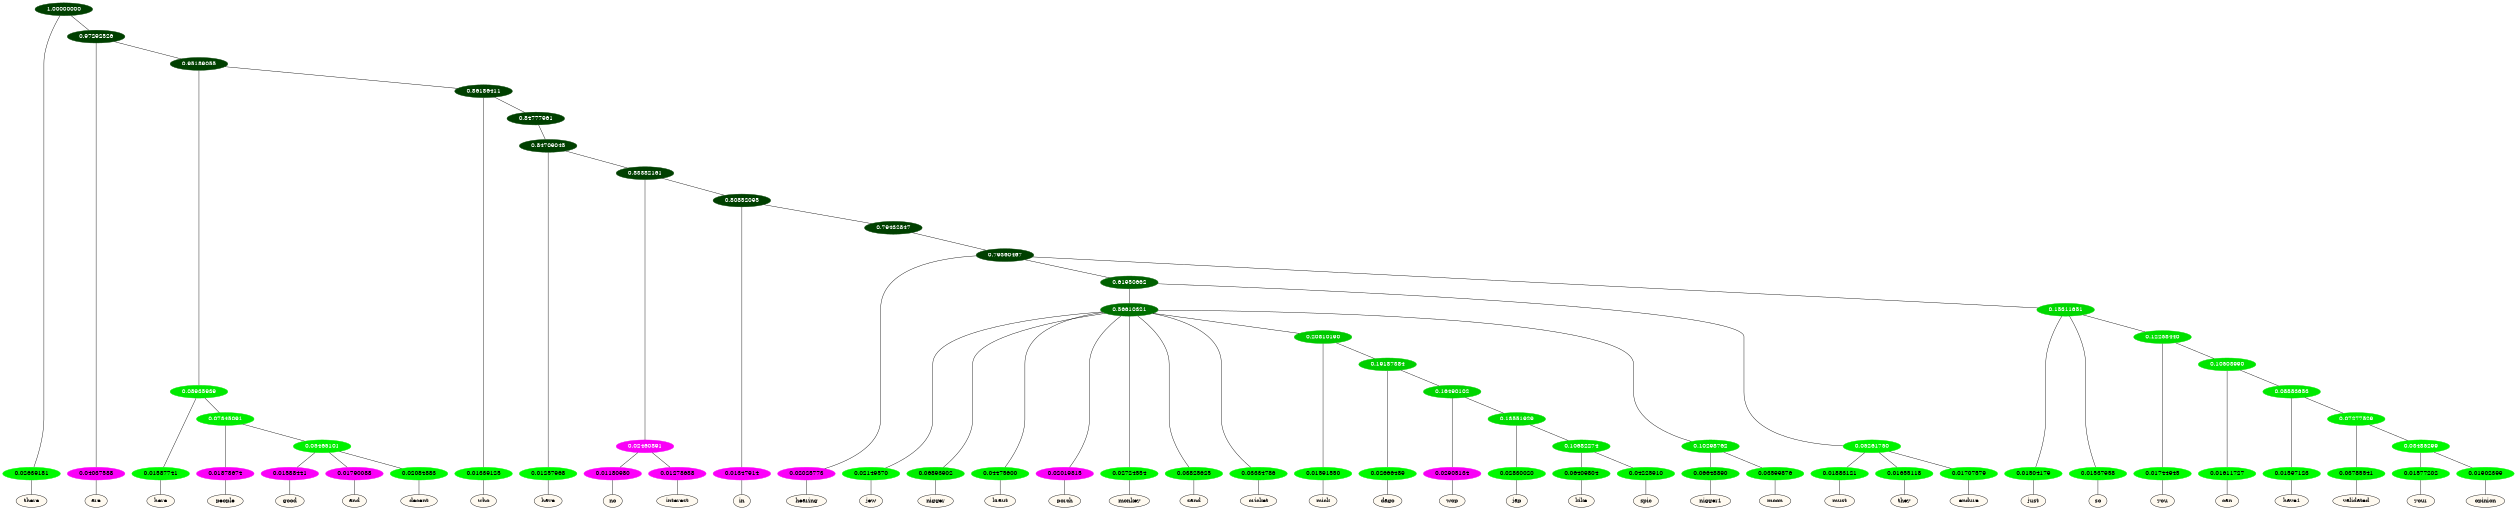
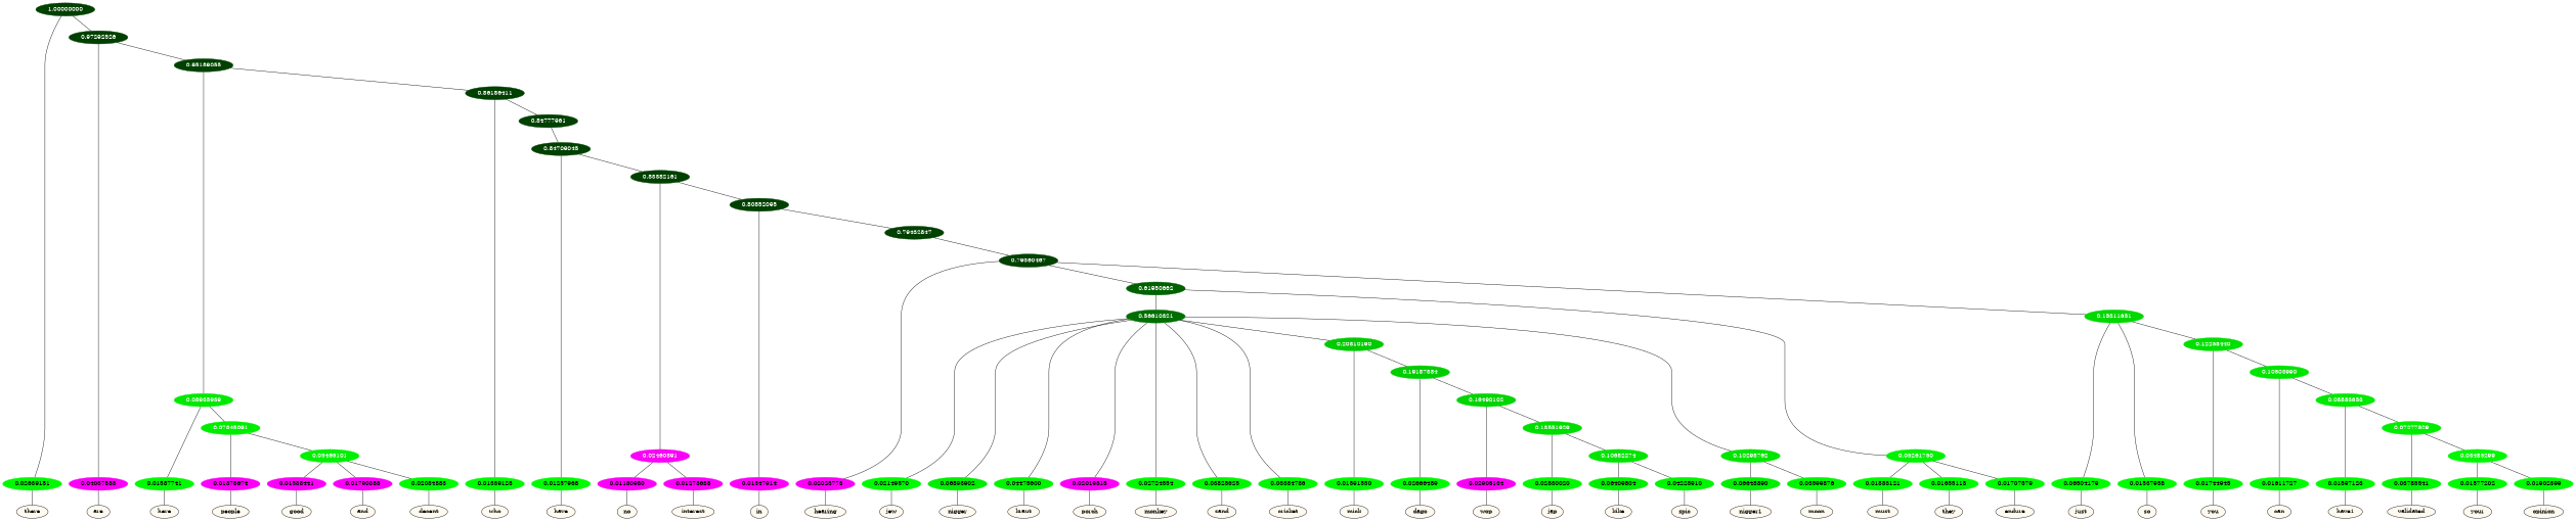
  graph {
    node [color=black format=png nodesep=0.001 ordering=out overlap_scaling=0.01 ranksep=0.001 style=filled]
    n1 [fillcolor=floralwhite height=0.15 label=there style="filled,solid" width=0.15]
    n2 [fillcolor=floralwhite height=0.15 label=are style="filled,solid" width=0.15]
    n3 [fillcolor=floralwhite height=0.15 label=good style="filled,solid" width=0.15]
    n4 [fillcolor=floralwhite height=0.15 label=and style="filled,solid" width=0.15]
    n5 [fillcolor=floralwhite height=0.15 label=decent style="filled,solid" width=0.15]
    n6 [fillcolor=floralwhite height=0.15 label=people style="filled,solid" width=0.15]
    n7 [fillcolor=floralwhite height=0.15 label=here style="filled,solid" width=0.15]
    n8 [fillcolor=floralwhite height=0.15 label=who style="filled,solid" width=0.15]
    n9 [fillcolor=floralwhite height=0.15 label=have style="filled,solid" width=0.15]
    n10 [fillcolor=floralwhite height=0.15 label=no style="filled,solid" width=0.15]
    n11 [fillcolor=floralwhite height=0.15 label=interest style="filled,solid" width=0.15]
    n12 [fillcolor=floralwhite height=0.15 label=in style="filled,solid" width=0.15]
    n13 [fillcolor=floralwhite height=0.15 label=hearing style="filled,solid" width=0.15]
    n14 [fillcolor=floralwhite height=0.15 label=jew style="filled,solid" width=0.15]
    n15 [fillcolor=floralwhite height=0.15 label=nigger style="filled,solid" width=0.15]
    n16 [fillcolor=floralwhite height=0.15 label=kike style="filled,solid" width=0.15]
    n17 [fillcolor=floralwhite height=0.15 label=spic style="filled,solid" width=0.15]
    n18 [fillcolor=floralwhite height=0.15 label=jap style="filled,solid" width=0.15]
    n19 [fillcolor=floralwhite height=0.15 label=wop style="filled,solid" width=0.15]
    n20 [fillcolor=floralwhite height=0.15 label=dago style="filled,solid" width=0.15]
    n21 [fillcolor=floralwhite height=0.15 label=mick style="filled,solid" width=0.15]
    n22 [fillcolor=floralwhite height=0.15 label=kraut style="filled,solid" width=0.15]
    n23 [fillcolor=floralwhite height=0.15 label=porch style="filled,solid" width=0.15]
    n24 [fillcolor=floralwhite height=0.15 label=monkey style="filled,solid" width=0.15]
    n25 [fillcolor=floralwhite height=0.15 label=sand style="filled,solid" width=0.15]
    n26 [fillcolor=floralwhite height=0.15 label=nigger1 style="filled,solid" width=0.15]
    n27 [fillcolor=floralwhite height=0.15 label=moon style="filled,solid" width=0.15]
    n28 [fillcolor=floralwhite height=0.15 label=cricket style="filled,solid" width=0.15]
    n29 [fillcolor=floralwhite height=0.15 label=must style="filled,solid" width=0.15]
    n30 [fillcolor=floralwhite height=0.15 label=they style="filled,solid" width=0.15]
    n31 [fillcolor=floralwhite height=0.15 label=endure style="filled,solid" width=0.15]
    n32 [fillcolor=floralwhite height=0.15 label=just style="filled,solid" width=0.15]
    n33 [fillcolor=floralwhite height=0.15 label=so style="filled,solid" width=0.15]
    n34 [fillcolor=floralwhite height=0.15 label=you style="filled,solid" width=0.15]
    n35 [fillcolor=floralwhite height=0.15 label=can style="filled,solid" width=0.15]
    n36 [fillcolor=floralwhite height=0.15 label=have1 style="filled,solid" width=0.15]
    n37 [fillcolor=floralwhite height=0.15 label=your style="filled,solid" width=0.15]
    n38 [fillcolor=floralwhite height=0.15 label=opinion style="filled,solid" width=0.15]
    n39 [fillcolor=floralwhite height=0.15 label=validated style="filled,solid" width=0.15]
    n40 [color="0.334 1.000 0.974" fontcolor=black height=0.15 label=0.02639181 width=0.15]
    n41 [color="0.835 1.000 0.980" fontcolor=black height=0.15 label=0.04037588 width=0.15]
    n42 [color="0.835 1.000 0.984" fontcolor=black height=0.15 label=0.01588441 width=0.15]
    n43 [color="0.835 1.000 0.982" fontcolor=black height=0.15 label=0.01790088 width=0.15]
    n44 [color="0.334 1.000 0.979" fontcolor=black height=0.15 label=0.02084883 width=0.15]
    n45 [color="0.835 1.000 0.981" fontcolor=black height=0.15 label=0.01878674 width=0.15]
    n46 [color="0.334 1.000 0.984" fontcolor=black height=0.15 label=0.01587741 width=0.15]
    n47 [color="0.334 1.000 0.987" fontcolor=black height=0.15 label=0.01339125 width=0.15]
    n48 [color="0.334 1.000 0.987" fontcolor=black height=0.15 label=0.01257968 width=0.15]
    n49 [color="0.835 1.000 0.988" fontcolor=black height=0.15 label=0.01180980 width=0.15]
    n50 [color="0.835 1.000 0.987" fontcolor=black height=0.15 label=0.01278688 width=0.15]
    n51 [color="0.835 1.000 0.987" fontcolor=black height=0.15 label=0.01347914 width=0.15]
    n52 [color="0.835 1.000 0.980" fontcolor=black height=0.15 label=0.02025773 width=0.15]
    n53 [color="0.334 1.000 0.979" fontcolor=black height=0.15 label=0.02149570 width=0.15]
    n54 [color="0.334 1.000 0.931" fontcolor=black height=0.15 label=0.06893902 width=0.15]
    n55 [color="0.334 1.000 0.936" fontcolor=black height=0.15 label=0.06409804 width=0.15]
    n56 [color="0.334 1.000 0.958" fontcolor=black height=0.15 label=0.04225910 width=0.15]
    n57 [color="0.334 1.000 0.972" fontcolor=black height=0.15 label=0.02830020 width=0.15]
    n58 [color="0.835 1.000 0.971" fontcolor=black height=0.15 label=0.02905134 width=0.15]
    n59 [color="0.334 1.000 0.973" fontcolor=black height=0.15 label=0.02666489 width=0.15]
    n60 [color="0.334 1.000 0.984" fontcolor=black height=0.15 label=0.01591550 width=0.15]
    n61 [color="0.334 1.000 0.955" fontcolor=black height=0.15 label=0.04475600 width=0.15]
    n62 [color="0.835 1.000 0.980" fontcolor=black height=0.15 label=0.02019815 width=0.15]
    n63 [color="0.334 1.000 0.973" fontcolor=black height=0.15 label=0.02724554 width=0.15]
    n64 [color="0.334 1.000 0.962" fontcolor=black height=0.15 label=0.03825625 width=0.15]
    n65 [color="0.334 1.000 0.934" fontcolor=black height=0.15 label=0.06648890 width=0.15]
    n66 [color="0.334 1.000 0.964" fontcolor=black height=0.15 label=0.03599876 width=0.15]
    n67 [color="0.334 1.000 0.967" fontcolor=black height=0.15 label=0.03334786 width=0.15]
    n68 [color="0.334 1.000 0.981" fontcolor=black height=0.15 label=0.01883121 width=0.15]
    n69 [color="0.334 1.000 0.983" fontcolor=black height=0.15 label=0.01655118 width=0.15]
    n70 [color="0.334 1.000 0.983" fontcolor=black height=0.15 label=0.01707579 width=0.15]
-   n71 [color="0.334 1.000 0.985" fontcolor=black height=0.15 label=0.01504179 width=0.15]
+   n71 [color="0.334 1.000 0.985" fontcolor=black height=0.15 label=0.06504179 width=0.15]
    n72 [color="0.334 1.000 0.985" fontcolor=black height=0.15 label=0.01537958 width=0.15]
    n73 [color="0.334 1.000 0.983" fontcolor=black height=0.15 label=0.01744945 width=0.15]
    n74 [color="0.334 1.000 0.984" fontcolor=black height=0.15 label=0.01611727 width=0.15]
    n75 [color="0.334 1.000 0.984" fontcolor=black height=0.15 label=0.01597123 width=0.15]
    n76 [color="0.334 1.000 0.984" fontcolor=black height=0.15 label=0.01577202 width=0.15]
    n77 [color="0.334 1.000 0.981" fontcolor=black height=0.15 label=0.01902399 width=0.15]
    n78 [color="0.334 1.000 0.962" fontcolor=black height=0.15 label=0.03785541 width=0.15]
    n79 [color="0.334 1.000 0.250" fontcolor=grey99 height=0.15 label=1.00000000 width=0.15]
    n80 [color="0.334 1.000 0.250" fontcolor=grey99 height=0.15 label=0.97292526 width=0.15]
    n81 [color="0.334 1.000 0.250" fontcolor=grey99 height=0.15 label=0.95189055 width=0.15]
    n82 [color="0.334 1.000 0.911" fontcolor=grey99 height=0.15 label=0.08935939 width=0.15]
    n83 [color="0.334 1.000 0.250" fontcolor=grey99 height=0.15 label=0.86186411 width=0.15]
    n84 [color="0.334 1.000 0.927" fontcolor=grey99 height=0.15 label=0.07345091 width=0.15]
    n85 [color="0.334 1.000 0.250" fontcolor=grey99 height=0.15 label=0.84777961 width=0.15]
    n86 [color="0.334 1.000 0.945" fontcolor=grey99 height=0.15 label=0.05465101 width=0.15]
    n87 [color="0.334 1.000 0.250" fontcolor=grey99 height=0.15 label=0.84709045 width=0.15]
    n88 [color="0.334 1.000 0.250" fontcolor=grey99 height=0.15 label=0.83382161 width=0.15]
    n89 [color="0.835 1.000 0.975" fontcolor=grey99 height=0.15 label=0.02460891 width=0.15]
    n90 [color="0.334 1.000 0.250" fontcolor=grey99 height=0.15 label=0.80852095 width=0.15]
    n91 [color="0.334 1.000 0.250" fontcolor=grey99 height=0.15 label=0.79432847 width=0.15]
    n92 [color="0.334 1.000 0.250" fontcolor=grey99 height=0.15 label=0.79360467 width=0.15]
    n93 [color="0.334 1.000 0.380" fontcolor=grey99 height=0.15 label=0.61950662 width=0.15]
    n94 [color="0.334 1.000 0.847" fontcolor=grey99 height=0.15 label=0.15311651 width=0.15]
    n95 [color="0.334 1.000 0.434" fontcolor=grey99 height=0.15 label=0.56610321 width=0.15]
    n96 [color="0.334 1.000 0.947" fontcolor=grey99 height=0.15 label=0.05261750 width=0.15]
    n97 [color="0.334 1.000 0.877" fontcolor=grey99 height=0.15 label=0.12258440 width=0.15]
    n98 [color="0.334 1.000 0.792" fontcolor=grey99 height=0.15 label=0.20810190 width=0.15]
    n99 [color="0.334 1.000 0.897" fontcolor=grey99 height=0.15 label=0.10298762 width=0.15]
    n100 [color="0.334 1.000 0.895" fontcolor=grey99 height=0.15 label=0.10503990 width=0.15]
    n101 [color="0.334 1.000 0.808" fontcolor=grey99 height=0.15 label=0.19187384 width=0.15]
    n102 [color="0.334 1.000 0.911" fontcolor=grey99 height=0.15 label=0.08883653 width=0.15]
    n103 [color="0.334 1.000 0.835" fontcolor=grey99 height=0.15 label=0.16490102 width=0.15]
    n104 [color="0.334 1.000 0.927" fontcolor=grey99 height=0.15 label=0.07277529 width=0.15]
    n105 [color="0.334 1.000 0.864" fontcolor=grey99 height=0.15 label=0.13551929 width=0.15]
    n106 [color="0.334 1.000 0.965" fontcolor=grey99 height=0.15 label=0.03485299 width=0.15]
    n107 [color="0.334 1.000 0.893" fontcolor=grey99 height=0.15 label=0.10682274 width=0.15]
    subgraph sub_1 {
      rank=same
      n1
      n2
      n3
      n4
      n5
      n6
      n7
      n8
      n9
      n10
      n11
      n12
      n13
      n14
      n15
      n16
      n17
      n18
      n19
      n20
      n21
      n22
      n23
      n24
      n25
      n26
      n27
      n28
      n29
      n30
      n31
      n32
      n33
      n34
      n35
      n36
      n37
      n38
      n39
    }
    subgraph sub_2 {
      rank=same
      n40
      n41
      n42
      n43
      n44
      n45
      n46
      n47
      n48
      n49
      n50
      n51
      n52
      n53
      n54
      n55
      n56
      n57
      n58
      n59
      n60
      n61
      n62
      n63
      n64
      n65
      n66
      n67
      n68
      n69
      n70
      n71
      n72
      n73
      n74
      n75
      n76
      n77
      n78
    }
    n40 -- n1
    n41 -- n2
    n42 -- n3
    n43 -- n4
    n44 -- n5
    n45 -- n6
    n46 -- n7
    n47 -- n8
    n48 -- n9
    n49 -- n10
    n50 -- n11
    n51 -- n12
    n52 -- n13
    n53 -- n14
    n54 -- n15
    n55 -- n16
    n56 -- n17
    n57 -- n18
    n58 -- n19
    n59 -- n20
    n60 -- n21
    n61 -- n22
    n62 -- n23
    n63 -- n24
    n64 -- n25
    n65 -- n26
    n66 -- n27
    n67 -- n28
    n68 -- n29
    n69 -- n30
    n70 -- n31
    n71 -- n32
    n72 -- n33
    n73 -- n34
    n74 -- n35
    n75 -- n36
    n76 -- n37
    n77 -- n38
    n78 -- n39
    n79 -- n40
    n79 -- n80
    n80 -- n41
    n80 -- n81
    n81 -- n82
    n81 -- n83
    n82 -- n46
    n82 -- n84
    n83 -- n47
    n83 -- n85
    n84 -- n45
    n84 -- n86
    n85 -- n87
    n86 -- n42
    n86 -- n43
    n86 -- n44
    n87 -- n48
    n87 -- n88
    n88 -- n89
    n88 -- n90
    n89 -- n49
    n89 -- n50
    n90 -- n51
    n90 -- n91
    n91 -- n92
    n92 -- n52
    n92 -- n93
    n92 -- n94
    n93 -- n95
    n93 -- n96
    n94 -- n71
    n94 -- n72
    n94 -- n97
    n95 -- n53
    n95 -- n54
    n95 -- n61
    n95 -- n62
    n95 -- n63
    n95 -- n64
    n95 -- n67
    n95 -- n98
    n95 -- n99
    n96 -- n68
    n96 -- n69
    n96 -- n70
    n97 -- n73
    n97 -- n100
    n98 -- n60
    n98 -- n101
    n99 -- n65
    n99 -- n66
    n100 -- n74
    n100 -- n102
    n101 -- n59
    n101 -- n103
    n102 -- n75
    n102 -- n104
    n103 -- n58
    n103 -- n105
    n104 -- n78
    n104 -- n106
    n105 -- n57
    n105 -- n107
    n106 -- n76
    n106 -- n77
    n107 -- n55
    n107 -- n56
  }
